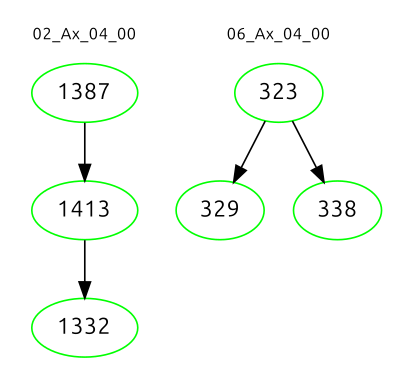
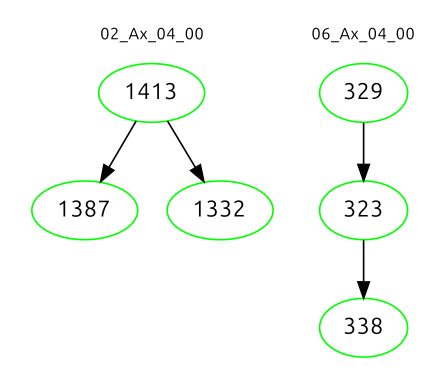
  digraph {
    fontname=Ubuntu
    node [color=green fontname=Ubuntu]
    edge [color=black fontname=Ubuntu]
    n1 [label=1387]
    n2 [label=1332]
    n3 [label=1413]
    n4 [label=323]
    n5 [label=329]
    n6 [label=338]
    subgraph cluster_1 {
      color=white
      fontsize=10
      label="02_Ax_04_00"
      n1
      n2
      n3
    }
    subgraph cluster_2 {
      color=white
      fontsize=10
      label="06_Ax_04_00"
      n4
      n5
      n6
    }
-   n1 -> n3
+   n3 -> n1
    n3 -> n2
-   n4 -> n5
+   n5 -> n4
    n4 -> n6
  }
